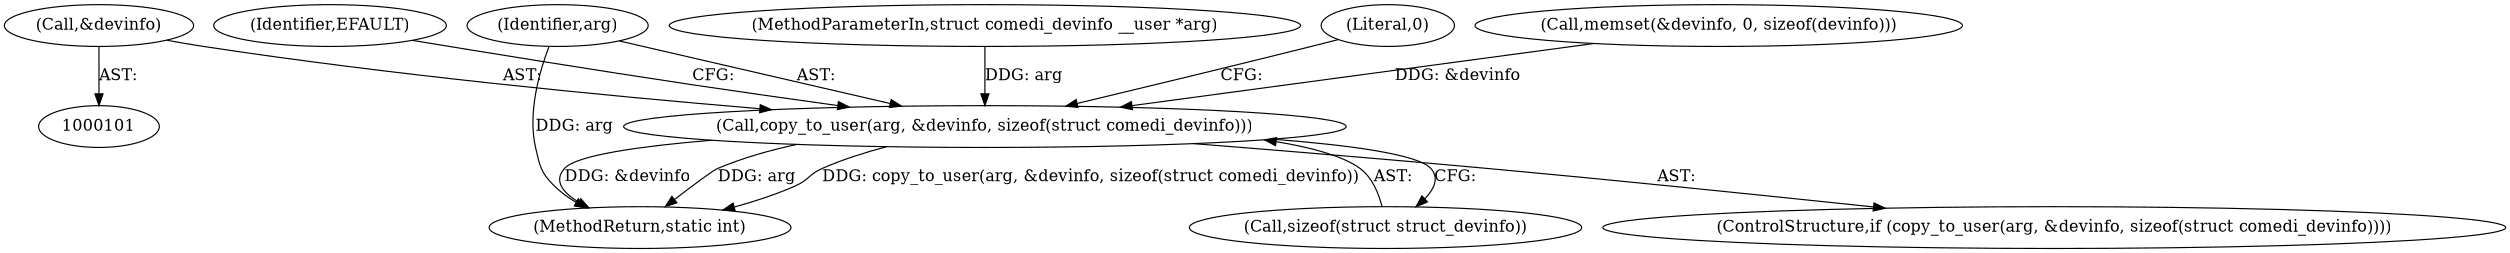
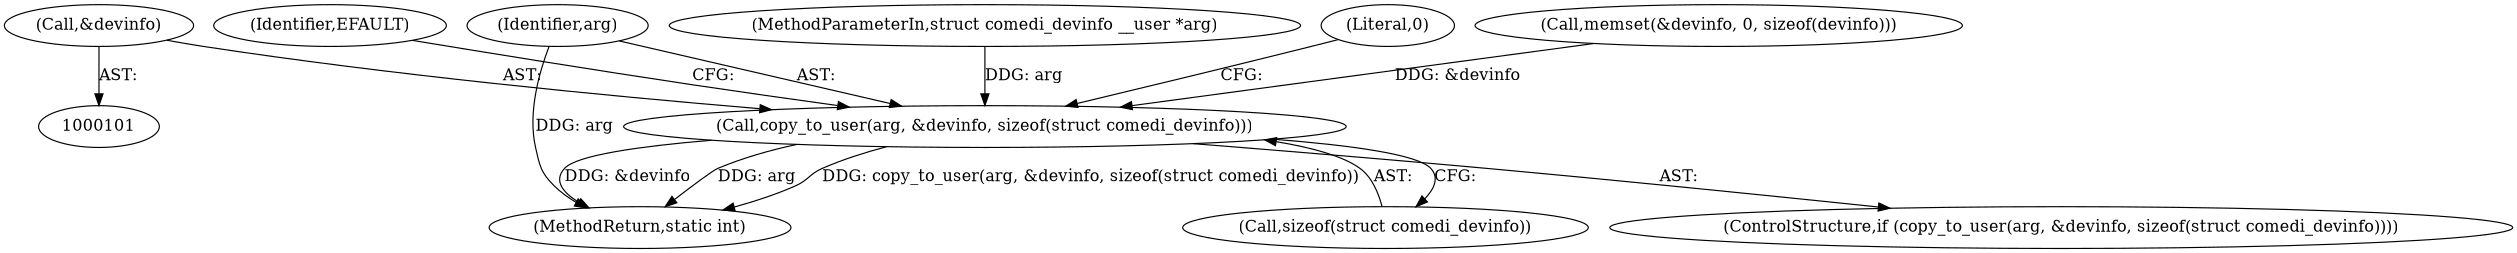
  digraph {
    n1 [label="(MethodParameterIn,struct comedi_devinfo __user *arg)"]
    n2 [label="(Call,copy_to_user(arg, &devinfo, sizeof(struct comedi_devinfo)))"]
    n3 [label="(MethodReturn,static int)"]
-   n4 [label="(Call,sizeof(struct struct_devinfo))"]
+   n4 [label="(Call,sizeof(struct comedi_devinfo))"]
    n5 [label="(ControlStructure,if (copy_to_user(arg, &devinfo, sizeof(struct comedi_devinfo))))"]
    n6 [label="(Identifier,arg)"]
    n7 [label="(Call,&devinfo)"]
    1000101
    n9 [label="(Literal,0)"]
    n10 [label="(Call,memset(&devinfo, 0, sizeof(devinfo)))"]
    n11 [label="(Identifier,EFAULT)"]
    n1 -> n2 [label="DDG: arg"]
    n2 -> n3 [label="DDG: &devinfo"]
    n2 -> n3 [label="DDG: arg"]
    n2 -> n3 [label="DDG: copy_to_user(arg, &devinfo, sizeof(struct comedi_devinfo))"]
    n2 -> n4 [label="CFG: "]
    n2 -> n5 [label="AST: "]
    n4 -> n2 [label="AST: "]
    n6 -> n2 [label="AST: "]
    n6 -> n3 [label="DDG: arg"]
    n7 -> n2 [label="AST: "]
    n7 -> 1000101 [label="AST: "]
    n9 -> n2 [label="CFG: "]
    n10 -> n2 [label="DDG: &devinfo"]
    n11 -> n2 [label="CFG: "]
  }
